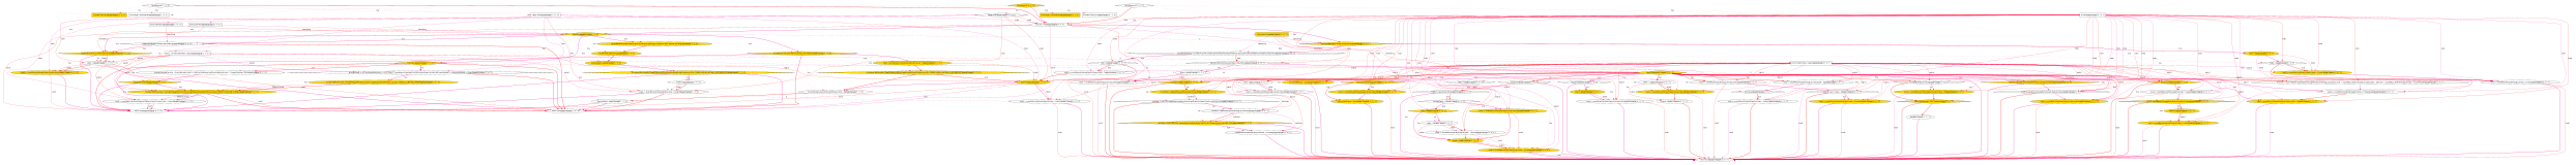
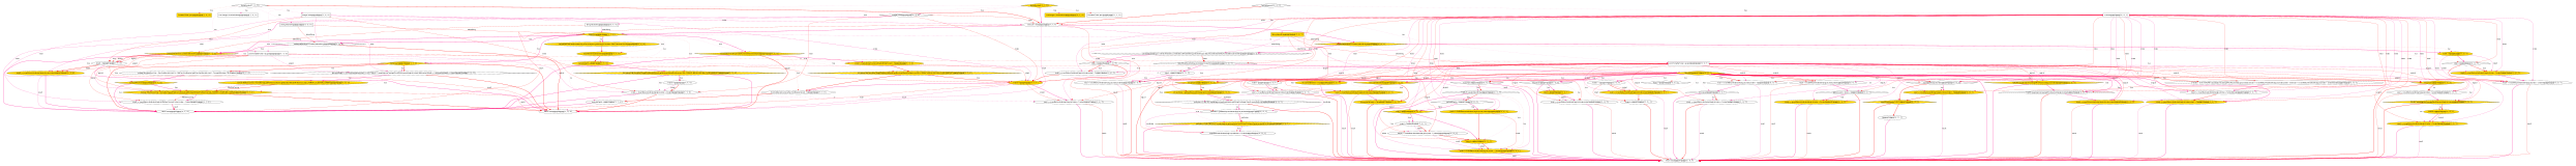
  digraph {
    fontname=Inter
    node [fillcolor=white fontname=Inter shape=ellipse style=filled]
    edge [color=deeppink fontname=Inter style=bold]
    n1 [label="result += insertReturnAndIndent(argList,index,indent - 1)@@@14@@@['0', '0', '1']"]
    n2 [fillcolor=gold label="indent++@@@16@@@['1', '1', '1']"]
    n3 [label="result += insertReturnAndIndent(argList,index + 1,indent)@@@17@@@['0', '0', '1']"]
    n4 [label="return result@@@35@@@['0', '1', '0']"]
    n5 [label="functionBracket.remove(functionBracket.size() - 1)@@@18@@@['1', '1', '0']"]
    n6 [label="return result@@@34@@@['1', '0', '0']"]
    n7 [label="return result@@@117@@@['0', '0', '1']"]
    n8 [label="List<FormatterToken> argList@@@2@@@['1', '1', '0']" shape=box]
    n9 [label="result += insertReturnAndIndent(argList,lfBeforeComma? index: index + 1,indent)@@@26@@@['0', '1', '0']"]
    n10 [label="index += insertReturnAndIndent(argList,index + 1,indent)@@@10@@@['1', '1', '0']"]
    n11 [fillcolor=gold label="boolean lfBeforeComma = formatterCfg.getPreferenceStore().getBoolean(ModelPreferences.SQL_FORMAT_LF_BEFORE_COMMA)@@@25@@@['1', '1', '0']"]
    n12 [fillcolor=gold label="result += insertReturnAndIndent(argList,index,indent)@@@32@@@['0', '1', '0']"]
    n13 [label="List<FormatterToken> argList@@@2@@@['0', '0', '1']" shape=box]
    n14 [label="indent = 0@@@31@@@['1', '1', '0']"]
    n15 [label="bracketsDepth <= 0 || functionBracket.size() == 0 || (\"SELECT\".equalsIgnoreCase(getPrevDMLKeyword(argList,index)) && bracketsDepth > 0 && bracketsDepth == indent)@@@23@@@['1', '0', '0']" shape=diamond]
    n16 [fillcolor=gold label="result += insertReturnAndIndent(argList,result + 1,indent)@@@45@@@['0', '0', '1']"]
    n17 [fillcolor=gold label="result += insertReturnAndIndent(argList,index,indent)@@@111@@@['0', '0', '1']"]
    n18 [label="result += insertReturnAndIndent(argList,index + 1,indent)@@@64@@@['0', '0', '1']"]
    n19 [label="result += insertReturnAndIndent(argList,index,indent)@@@21@@@['0', '0', '1']"]
    n20 [label="\"CASE\".equalsIgnoreCase(getPrevKeyword(argList,index))@@@79@@@['0', '0', '1']" shape=diamond]
    n21 [fillcolor=gold label="result += insertReturnAndIndent(argList,index,indent)@@@82@@@['0', '0', '1']"]
    n22 [label="insertReturnAndIndent(argList,nextIndex + 1,indent)@@@29@@@['0', '0', '1']"]
    n23 [label="result += insertReturnAndIndent(argList,index - 1,indent)@@@42@@@['0', '0', '1']"]
    n24 [label="result += insertReturnAndIndent(argList,index + 1,indent)@@@9@@@['0', '0', '1']"]
    n25 [fillcolor=gold label="result += insertReturnAndIndent(argList,index - 1,indent)@@@7@@@['0', '0', '1']"]
    n26 [fillcolor=gold label="int nextIndex = getNextKeywordIndex(argList,index)@@@25@@@['0', '0', '1']"]
    n27 [fillcolor=gold label="result += insertReturnAndIndent(argList,index + 1,indent)@@@53@@@['0', '0', '1']"]
    n28 [label="result += insertReturnAndIndent(argList,index,indent)@@@99@@@['0', '0', '1']"]
    n29 [label="{if (index > 1) {if (\"UPDATE\".equalsIgnoreCase(getPrevKeyword(argList,index))) {result += insertReturnAndIndent(argList,index,indent - 1)}}result += insertReturnAndIndent(argList,index + 1,indent)break}@@@84@@@['0', '0', '1']"]
    n30 [fillcolor=gold label="result += insertReturnAndIndent(argList,index,indent)@@@105@@@['0', '0', '1']"]
    n31 [label="{result += insertReturnAndIndent(argList,index + 1,indent)break}@@@93@@@['0', '0', '1']"]
    n32 [fillcolor=gold label="\"CREATE\".equalsIgnoreCase(getPrevKeyword(argList,index))@@@76@@@['0', '0', '1']" shape=diamond]
    n33 [label="result += insertReturnAndIndent(argList,index,indent - 1)@@@62@@@['0', '0', '1']"]
    n34 [fillcolor=gold label="result += insertReturnAndIndent(argList,index,indent + 1)@@@97@@@['0', '0', '1']"]
    n35 [label="isJoinStart(argList,index)@@@67@@@['0', '0', '1']" shape=diamond]
    n36 [label="result += insertReturnAndIndent(argList,index,indent)@@@74@@@['0', '0', '1']"]
    n37 [fillcolor=gold label="result += insertReturnAndIndent(argList,index,indent)@@@38@@@['0', '0', '1']"]
    n38 [fillcolor=gold label="result += insertReturnAndIndent(argList,index + 3,indent)@@@101@@@['0', '0', '1']"]
    n39 [fillcolor=gold label="\"WHEN\".equalsIgnoreCase(getNextKeyword(argList,index))@@@51@@@['0', '0', '1']" shape=diamond]
    n40 [label="result += insertReturnAndIndent(argList,index,indent)@@@59@@@['0', '0', '1']"]
    n41 [fillcolor=gold label="result += insertReturnAndIndent(argList,index,indent - 1)@@@68@@@['0', '0', '1']"]
    n42 [label="result += insertReturnAndIndent(argList,index - 1,indent)@@@50@@@['0', '0', '1']"]
    n43 [label="nextIndex = getNextKeywordIndex(argList,nextIndex)@@@27@@@['0', '0', '1']"]
    n44 [fillcolor=gold label="boolean lfBeforeComma = formatterCfg.getPreferenceStore().getBoolean(ModelPreferences.SQL_FORMAT_LF_BEFORE_COMMA)@@@24@@@['1', '0', '0']"]
    n45 [fillcolor=gold label="functionBracket.add(formatterCfg.isFunction(prev.getString())? Boolean.TRUE: Boolean.FALSE)@@@5@@@['1', '1', '0']"]
    n46 [fillcolor=gold label="bracketIndent.add(indent)@@@6@@@['1', '1', '0']"]
    n47 [fillcolor=gold label="bracketsDepth++@@@7@@@['1', '1', '0']"]
    n48 [fillcolor=gold label="encounterBetween = false@@@113@@@['0', '0', '1']"]
    n49 [label="indent--@@@20@@@['0', '0', '1']"]
    n50 [fillcolor=gold label="indent = bracketIndent.remove(bracketIndent.size() - 1)@@@14@@@['1', '1', '0']"]
    n51 [fillcolor=gold label="!isCompact && formatterCfg.getPreferenceStore().getBoolean(ModelPreferences.SQL_FORMAT_BREAK_BEFORE_CLOSE_BRACKET)@@@15@@@['1', '1', '0']" shape=diamond]
    n52 [fillcolor=gold label="String tokenString@@@2@@@['0', '0', '1']" shape=box]
    n53 [fillcolor=gold label="tokenString@@@23@@@['0', '0', '1']" shape=diamond]
    n54 [label="SQLUtils.isBlockEndKeyword(dialect,tokenString)@@@19@@@['0', '0', '1']" shape=diamond]
    n55 [fillcolor=gold label="statementDelimiters.contains(tokenString)@@@4@@@['0', '0', '1']" shape=diamond]
    n56 [label="blockHeaderStrings != null && ArrayUtils.contains(blockHeaderStrings,tokenString) || SQLUtils.isBlockStartKeyword(dialect,tokenString)@@@12@@@['0', '0', '1']" shape=diamond]
    n57 [fillcolor=gold label="!isCompact@@@49@@@['0', '0', '1']" shape=diamond]
    n58 [fillcolor=gold label="!isCompact@@@24@@@['0', '0', '1']" shape=diamond]
    n59 [label="indent--@@@73@@@['0', '0', '1']"]
    n60 [fillcolor=gold label="encounterBetween = true@@@108@@@['0', '0', '1']"]
    n61 [label="argList.size() < index + 3@@@100@@@['0', '0', '1']" shape=diamond]
    n62 [label="indent++@@@106@@@['0', '0', '1']"]
    n63 [fillcolor=gold label="!encounterBetween@@@110@@@['0', '0', '1']" shape=diamond]
    n64 [label="!isCompact@@@35@@@['0', '0', '1']" shape=diamond]
    n65 [label="!isCompact@@@63@@@['0', '0', '1']" shape=diamond]
    n66 [fillcolor=gold label="tokenString.equals(\"JOIN\")@@@70@@@['0', '0', '1']" shape=diamond]
    n67 [label="!isCompact@@@57@@@['0', '0', '1']" shape=diamond]
    n68 [label="indent -= 2@@@104@@@['0', '0', '1']"]
    n69 [label="index > 1@@@85@@@['0', '0', '1']" shape=diamond]
    n70 [label="index > 0@@@6@@@['0', '0', '1']" shape=diamond]
    n71 [fillcolor=gold label="indent = 0@@@5@@@['0', '0', '1']"]
    n72 [label="index > 0@@@13@@@['0', '0', '1']" shape=diamond]
    n73 [fillcolor=gold label="indent++@@@44@@@['0', '0', '1']"]
    n74 [label="bracketsDepth--@@@19@@@['1', '1', '0']"]
    n75 [fillcolor=gold label="!isCompact@@@22@@@['1', '1', '0']" shape=diamond]
    n76 [fillcolor=gold label="!isInsideAFunction@@@24@@@['0', '1', '0']" shape=diamond]
    n77 [label="boolean isInsideAFunction = functionBracket.size() != 0 && functionBracket.get(functionBracket.size() - 1).equals(Boolean.TRUE)@@@23@@@['0', '1', '0']"]
    n78 [label="nextIndex > 0 && \"OR\".equals(argList.get(nextIndex).getString().toUpperCase(Locale.ENGLISH))@@@26@@@['0', '0', '1']" shape=diamond]
    n79 [fillcolor=gold label="nextIndex > 0 && \"REPLACE\".equals(argList.get(nextIndex).getString().toUpperCase(Locale.ENGLISH))@@@28@@@['0', '0', '1']" shape=diamond]
    n80 [fillcolor=gold label="indent++@@@52@@@['0', '0', '1']"]
    n81 [label="List<Integer> bracketIndent@@@2@@@['1', '0', '0']" shape=box]
    n82 [label="indent++@@@9@@@['1', '1', '0']"]
    n83 [label="!\"TABLE\".equals(tokenString)@@@36@@@['0', '0', '1']" shape=diamond]
    n84 [label="{}@@@70@@@['0', '0', '1']"]
    n85 [fillcolor=gold label="indent--@@@58@@@['0', '0', '1']"]
    n86 [fillcolor=gold label="index > 0@@@40@@@['0', '0', '1']" shape=diamond]
    n87 [label="indent = 0@@@41@@@['0', '0', '1']"]
    n88 [fillcolor=gold label="!isCompact && formatterCfg.getPreferenceStore().getBoolean(ModelPreferences.SQL_FORMAT_BREAK_BEFORE_CLOSE_BRACKET)@@@8@@@['1', '1', '0']" shape=diamond]
    n89 [label="bracketsDepth > 0@@@37@@@['0', '0', '1']" shape=diamond]
    n90 [fillcolor=gold label="tokenString@@@4@@@['1', '1', '0']" shape=diamond]
    n91 [label="statementDelimiters.contains(tokenString)@@@29@@@['1', '0', '0']" shape=diamond]
    n92 [fillcolor=gold label="statementDelimiters.contains(tokenString)@@@30@@@['1', '1', '0']" shape=diamond]
    n93 [fillcolor=gold label="!bracketIndent.isEmpty() && !functionBracket.isEmpty()@@@13@@@['1', '1', '0']" shape=diamond]
    n94 [fillcolor=gold label="formatSymbol['0', '1', '0']" shape=diamond]
    n95 [fillcolor=gold label="List<Integer> bracketIndent@@@2@@@['0', '1', '0']" shape=box]
    n96 [label="FormatterToken prev@@@2@@@['0', '1', '0']" shape=box]
    n97 [label="int result = index@@@3@@@['1', '1', '1']"]
    n98 [label="String tokenString@@@2@@@['0', '1', '0']" shape=box]
    n99 [label="Integer index@@@2@@@['0', '1', '0']" shape=diamond]
    n100 [label="Integer index@@@2@@@['1', '0', '0']" shape=box]
    n101 [label="String tokenString@@@2@@@['1', '0', '0']" shape=box]
    n102 [fillcolor=gold label="FormatterToken prev@@@2@@@['1', '0', '0']" shape=box]
    n103 [label="formatKeyword['0', '0', '1']" shape=diamond]
    n104 [label="int index@@@2@@@['0', '0', '1']" shape=box]
    n105 [label="formatSymbol['1', '0', '0']" shape=diamond]
    n1 -> n2 [color=red]
    n2 -> n3
    n2 -> n3 [color=red label=indent style=solid]
    n2 -> n4 [color=red label=result style=solid]
    n2 -> n5
    n2 -> n6 [label=result style=solid]
    n3 -> n7
    n3 -> n7 [color=red label=result style=solid]
    n5 -> n74 [color=red]
    n8 -> n2 [color=red label=argList style=solid]
    n8 -> n9 [color=red label=argList style=solid]
    n8 -> n10 [label=argList style=solid]
    n8 -> n11 [color=red label=argList style=solid]
    n8 -> n12 [color=red label=argList style=solid]
    n8 -> n13 [color=red label=0 style=dashed]
    n8 -> n14 [color=red label=argList style=solid]
    n8 -> n15 [label=argList style=solid]
    n9 -> n4
    n9 -> n4 [color=red label=result style=solid]
    n10 -> n3 [label=0 style=dashed]
    n10 -> n4
    n10 -> n6 [color=red]
    n11 -> n6 [color=red label=result style=solid]
    n11 -> n6 [color=red]
    n11 -> n9 [color=red label=lfBeforeComma style=solid]
    n11 -> n9
    n12 -> n4 [label=result style=solid]
    n12 -> n4
    n13 -> n1 [label=argList style=solid]
    n13 -> n3 [color=red label=argList style=solid]
    n13 -> n16 [label=argList style=solid]
    n13 -> n17 [color=red label=argList style=solid]
    n13 -> n18 [color=red label=argList style=solid]
    n13 -> n19 [label=argList style=solid]
    n13 -> n20 [label=argList style=solid]
    n13 -> n21 [color=red label=argList style=solid]
    n13 -> n22 [color=red label=argList style=solid]
    n13 -> n23 [color=red label=argList style=solid]
    n13 -> n24 [color=red label=argList style=solid]
    n13 -> n25 [label=argList style=solid]
    n13 -> n26 [color=red label=argList style=solid]
    n13 -> n27 [color=red label=argList style=solid]
    n13 -> n28 [color=red label=argList style=solid]
    n13 -> n29 [color=red label=argList style=solid]
    n13 -> n30 [label=argList style=solid]
    n13 -> n31 [color=red label=argList style=solid]
    n13 -> n32 [label=argList style=solid]
    n13 -> n33 [label=argList style=solid]
    n13 -> n34 [label=argList style=solid]
    n13 -> n35 [color=red label=argList style=solid]
    n13 -> n36 [color=red label=argList style=solid]
    n13 -> n37 [label=argList style=solid]
    n13 -> n38 [label=argList style=solid]
    n13 -> n39 [label=argList style=solid]
    n13 -> n40 [color=red label=argList style=solid]
    n13 -> n41 [label=argList style=solid]
    n13 -> n42 [color=red label=argList style=solid]
    n13 -> n43 [color=red label=argList style=solid]
    n14 -> n6 [color=red label=result style=solid]
    n14 -> n6
    n14 -> n12 [color=red]
    n14 -> n12 [color=red label=indent style=solid]
    n15 -> n6 [color=red]
    n15 -> n11 [color=red label=true style=dotted]
    n15 -> n44 [label=true style=dotted]
    n15 -> n44
    n16 -> n7
    n16 -> n7 [label=result style=solid]
    n17 -> n7 [color=red label=result style=solid]
    n17 -> n48
    n18 -> n7 [color=red]
    n18 -> n7 [label=result style=solid]
    n19 -> n7 [label=result style=solid]
    n19 -> n7 [color=red]
    n20 -> n7 [color=red]
    n20 -> n21
    n21 -> n7 [color=red label=result style=solid]
    n21 -> n7
    n22 -> n7
    n23 -> n16 [label=result style=solid]
    n23 -> n73 [color=red]
    n24 -> n7
    n24 -> n7 [color=red label=result style=solid]
    n25 -> n24
    n26 -> n43 [label=nextIndex style=solid]
    n26 -> n78
    n26 -> n78 [color=red label=nextIndex style=solid]
    n27 -> n7
    n27 -> n7 [label=result style=solid]
    n28 -> n7 [color=red label=result style=solid]
    n28 -> n61
    n29 -> n31
    n30 -> n7 [label=result style=solid]
    n30 -> n62 [color=red]
    n31 -> n34 [color=red]
    n32 -> n7
    n32 -> n20
    n33 -> n7 [label=result style=solid]
    n33 -> n65
    n34 -> n7 [label=result style=solid]
    n34 -> n7
    n35 -> n41 [color=red label=true style=dotted]
    n35 -> n41
    n35 -> n66 [color=red]
    n36 -> n7 [label=result style=solid]
    n36 -> n7 [color=red]
    n37 -> n16 [color=red label=result style=solid]
    n37 -> n73 [color=red]
    n38 -> n7
    n38 -> n7 [color=red label=result style=solid]
    n39 -> n7 [color=red]
    n39 -> n27 [label=true style=dotted]
    n39 -> n80 [color=red label=true style=dotted]
    n39 -> n80 [color=red]
    n40 -> n7 [color=red label=result style=solid]
    n40 -> n7
    n41 -> n7 [label=result style=solid]
    n41 -> n66 [color=red]
    n42 -> n7 [color=red label=result style=solid]
    n42 -> n39
    n43 -> n22 [label=nextIndex style=solid]
    n43 -> n79
    n43 -> n79 [color=red label=nextIndex style=solid]
    n44 -> n11 [color=red]
    n44 -> n11 [label=lfBeforeComma style=solid]
    n45 -> n46 [color=red]
    n46 -> n47 [color=red]
    n47 -> n88
    n48 -> n7 [color=red]
    n49 -> n19 [label=indent style=solid]
    n49 -> n19
    n50 -> n2 [color=red label=indent style=solid]
    n50 -> n51 [color=red]
    n51 -> n2 [color=red label=true style=dotted]
    n51 -> n2 [color=red]
    n51 -> n5 [color=red]
    n52 -> n53 [color=red label=tokenString style=solid]
    n52 -> n54 [color=red label=tokenString style=solid]
    n52 -> n55 [color=red label=tokenString style=solid]
    n52 -> n56 [label=tokenString style=solid]
    n53 -> n7
    n53 -> n20
    n53 -> n20 [color=red label=true style=dotted]
    n53 -> n21 [label=true style=dotted]
    n53 -> n21
    n53 -> n28 [color=red label=true style=dotted]
    n53 -> n28 [color=red]
    n53 -> n29 [color=red]
    n53 -> n30 [color=red label=true style=dotted]
    n53 -> n31
    n53 -> n32 [label=true style=dotted]
    n53 -> n32
    n53 -> n33 [color=red]
    n53 -> n33 [color=red label=true style=dotted]
    n53 -> n34
    n53 -> n34 [label=true style=dotted]
    n53 -> n35 [color=red label=true style=dotted]
    n53 -> n35 [color=red]
    n53 -> n36 [label=true style=dotted]
    n53 -> n48 [color=red label=true style=dotted]
    n53 -> n57 [color=red]
    n53 -> n57 [color=red label=true style=dotted]
    n53 -> n58 [color=red]
    n53 -> n58 [label=true style=dotted]
    n53 -> n59 [color=red label=true style=dotted]
    n53 -> n59 [color=red]
    n53 -> n60
    n53 -> n60 [color=red label=true style=dotted]
    n53 -> n61 [label=true style=dotted]
    n53 -> n62 [color=red label=true style=dotted]
    n53 -> n63
    n53 -> n63 [label=true style=dotted]
    n53 -> n64 [color=red]
    n53 -> n64 [color=red label=true style=dotted]
    n53 -> n65 [label=true style=dotted]
    n53 -> n66 [label=true style=dotted]
    n53 -> n67 [label=true style=dotted]
    n53 -> n67
    n53 -> n68 [color=red label=true style=dotted]
    n53 -> n68
    n53 -> n69 [color=red label=true style=dotted]
    n54 -> n19 [label=true style=dotted]
    n54 -> n49 [color=red label=true style=dotted]
    n54 -> n49
    n54 -> n53
    n54 -> n53 [label=false style=dotted]
    n55 -> n24 [label=true style=dotted]
    n55 -> n56 [label=false style=dotted]
    n55 -> n56
    n55 -> n70 [color=red label=true style=dotted]
    n55 -> n71 [color=red label=true style=dotted]
    n55 -> n71
    n56 -> n2 [label=true style=dotted]
    n56 -> n3 [color=red label=true style=dotted]
    n56 -> n54 [color=red]
    n56 -> n54 [color=red label=false style=dotted]
    n56 -> n72
    n56 -> n72 [label=true style=dotted]
    n57 -> n7 [color=red]
    n57 -> n39 [color=red label=true style=dotted]
    n57 -> n42 [color=red label=true style=dotted]
    n57 -> n42 [color=red]
    n58 -> n7 [color=red]
    n58 -> n26 [color=red]
    n58 -> n26 [color=red label=true style=dotted]
    n58 -> n78 [label=true style=dotted]
    n59 -> n36
    n59 -> n36 [color=red label=indent style=solid]
    n60 -> n7
    n61 -> n7 [color=red]
    n61 -> n38
    n61 -> n38 [color=red label=true style=dotted]
    n62 -> n7 [color=red]
    n63 -> n17
    n63 -> n17 [color=red label=true style=dotted]
    n63 -> n48 [color=red]
    n64 -> n7
    n64 -> n83 [label=true style=dotted]
    n64 -> n83 [color=red]
+   n65 -> n7
    n65 -> n18 [color=red]
    n65 -> n18 [label=true style=dotted]
    n66 -> n7 [color=red]
    n66 -> n84 [color=red]
    n67 -> n7
    n67 -> n40 [color=red label=true style=dotted]
    n67 -> n85
    n67 -> n85 [label=true style=dotted]
    n68 -> n30 [color=red label=indent style=solid]
    n68 -> n30 [color=red]
    n68 -> n62 [color=red label=indent style=solid]
    n70 -> n24 [color=red]
    n70 -> n25 [color=red]
    n70 -> n25 [color=red label=true style=dotted]
    n71 -> n24 [label=indent style=solid]
    n71 -> n25 [label=indent style=solid]
    n71 -> n70
    n72 -> n1 [color=red]
    n72 -> n1 [label=true style=dotted]
    n72 -> n2 [color=red]
    n73 -> n16 [color=red]
    n73 -> n16 [color=red label=indent style=solid]
    n74 -> n4
-   n74 -> n6
+   n74 -> n6 [style=dashed]
    n75 -> n4 [color=red]
    n75 -> n6 [color=red]
    n75 -> n15 [label=true style=dotted]
    n75 -> n15 [color=red]
    n75 -> n57 [color=red label=0 style=dashed]
    n75 -> n76 [color=red label=true style=dotted]
    n75 -> n77 [color=red]
    n75 -> n77 [label=true style=dotted]
    n76 -> n4
    n76 -> n9 [label=true style=dotted]
    n76 -> n11 [color=red label=true style=dotted]
    n76 -> n11
    n77 -> n76
    n78 -> n7 [color=red]
    n78 -> n43
    n78 -> n43 [label=true style=dotted]
    n78 -> n79 [label=true style=dotted]
    n79 -> n7
    n79 -> n22
    n79 -> n22 [color=red label=true style=dotted]
    n80 -> n27
    n80 -> n27 [color=red label=indent style=solid]
    n82 -> n10 [label=indent style=solid]
    n82 -> n10 [color=red]
    n83 -> n7
    n83 -> n16 [color=red label=true style=dotted]
    n83 -> n73 [label=true style=dotted]
    n83 -> n89 [color=red]
    n83 -> n89 [label=true style=dotted]
    n84 -> n7
    n85 -> n40
    n85 -> n40 [label=indent style=solid]
    n86 -> n23 [label=true style=dotted]
    n86 -> n73
    n86 -> n87
    n86 -> n87 [label=true style=dotted]
    n87 -> n23 [label=indent style=solid]
    n87 -> n23 [color=red]
    n87 -> n73 [color=red label=indent style=solid]
    n88 -> n4
    n88 -> n6
    n88 -> n10 [label=true style=dotted]
    n88 -> n82 [color=red label=true style=dotted]
    n88 -> n82
    n89 -> n37 [label=true style=dotted]
    n89 -> n37
    n89 -> n86 [color=red label=false style=dotted]
    n89 -> n86
    n90 -> n45 [color=red label=true style=dotted]
    n90 -> n45
    n90 -> n46 [color=red label=true style=dotted]
    n90 -> n47 [label=true style=dotted]
    n90 -> n55 [label=0 style=dashed]
    n90 -> n75 [label=true style=dotted]
    n90 -> n75
    n90 -> n88 [color=red label=true style=dotted]
    n90 -> n91 [label=true style=dotted]
    n90 -> n91
    n90 -> n92
    n90 -> n92 [label=true style=dotted]
    n90 -> n93
    n90 -> n93 [label=true style=dotted]
    n91 -> n6 [color=red]
    n91 -> n14 [label=true style=dotted]
    n91 -> n92 [color=red label=true style=dotted]
    n91 -> n92
    n92 -> n4
    n92 -> n12 [label=true style=dotted]
    n92 -> n14 [color=red]
    n92 -> n14 [color=red label=true style=dotted]
    n92 -> n14 [color=red label=indent style=solid]
    n92 -> n85 [label=0 style=dashed]
    n93 -> n4
    n93 -> n5 [color=red label=true style=dotted]
    n93 -> n6 [color=red]
    n93 -> n50
    n93 -> n50 [label=true style=dotted]
    n93 -> n51 [color=red label=true style=dotted]
    n93 -> n74 [label=true style=dotted]
    n94 -> n8 [label=true style=dotted]
    n94 -> n95 [label=true style=dotted]
    n94 -> n96 [color=red label=true style=dotted]
    n94 -> n97
    n94 -> n98 [label=true style=dotted]
    n94 -> n99 [label=true style=dotted]
    n97 -> n4 [color=red label=result style=solid]
    n97 -> n6 [label=result style=solid]
    n97 -> n7 [color=red label=result style=solid]
    n97 -> n16 [label=result style=solid]
    n97 -> n55
    n97 -> n90
    n98 -> n90 [label=tokenString style=solid]
    n98 -> n92 [color=red label=tokenString style=solid]
    n99 -> n2 [color=red label=index style=solid]
    n99 -> n9 [label=index style=solid]
    n99 -> n10 [color=red label=index style=solid]
    n99 -> n12 [label=index style=solid]
    n99 -> n97 [color=red label=index style=solid]
    n100 -> n2 [label=index style=solid]
    n100 -> n10 [color=red label=index style=solid]
    n100 -> n11 [label=index style=solid]
    n100 -> n14 [color=red label=index style=solid]
    n100 -> n15 [label=index style=solid]
    n100 -> n97 [label=index style=solid]
    n101 -> n90 [color=red label=tokenString style=solid]
    n101 -> n91 [color=red label=tokenString style=solid]
    n103 -> n13 [label=true style=dotted]
    n103 -> n52 [label=true style=dotted]
    n103 -> n97 [color=red]
    n103 -> n104 [label=true style=dotted]
    n104 -> n1 [label=index style=solid]
    n104 -> n3 [label=index style=solid]
    n104 -> n17 [color=red label=index style=solid]
    n104 -> n18 [label=index style=solid]
    n104 -> n19 [color=red label=index style=solid]
    n104 -> n20 [color=red label=index style=solid]
    n104 -> n21 [label=index style=solid]
    n104 -> n23 [color=red label=index style=solid]
    n104 -> n24 [label=index style=solid]
    n104 -> n25 [label=index style=solid]
    n104 -> n26 [color=red label=index style=solid]
    n104 -> n27 [label=index style=solid]
    n104 -> n28 [label=index style=solid]
    n104 -> n29 [color=red label=index style=solid]
    n104 -> n30 [label=index style=solid]
    n104 -> n31 [label=index style=solid]
    n104 -> n32 [label=index style=solid]
    n104 -> n33 [color=red label=index style=solid]
    n104 -> n34 [color=red label=index style=solid]
    n104 -> n35 [label=index style=solid]
    n104 -> n36 [label=index style=solid]
    n104 -> n37 [label=index style=solid]
    n104 -> n38 [label=index style=solid]
    n104 -> n39 [color=red label=index style=solid]
    n104 -> n40 [color=red label=index style=solid]
    n104 -> n41 [color=red label=index style=solid]
    n104 -> n42 [label=index style=solid]
    n104 -> n61 [color=red label=index style=solid]
    n104 -> n70 [color=red label=index style=solid]
    n104 -> n72 [color=red label=index style=solid]
    n104 -> n86 [label=index style=solid]
    n104 -> n97 [color=red label=index style=solid]
    n105 -> n8 [label=true style=dotted]
    n105 -> n81 [label=true style=dotted]
    n105 -> n97 [color=red]
    n105 -> n100 [label=true style=dotted]
    n105 -> n101 [label=true style=dotted]
    n105 -> n102 [color=red label=true style=dotted]
  }
